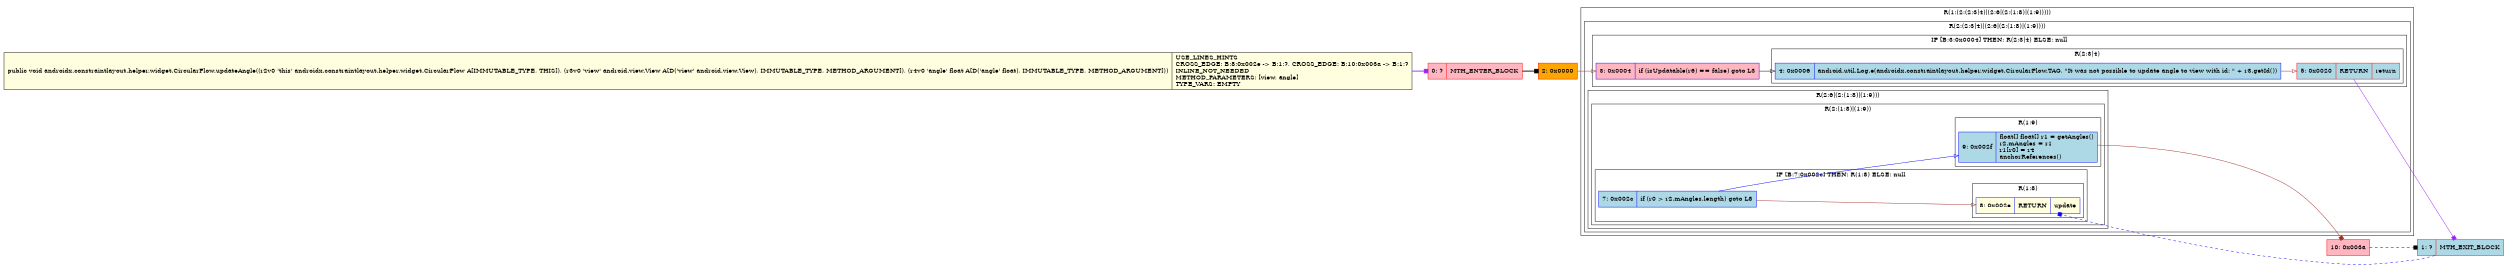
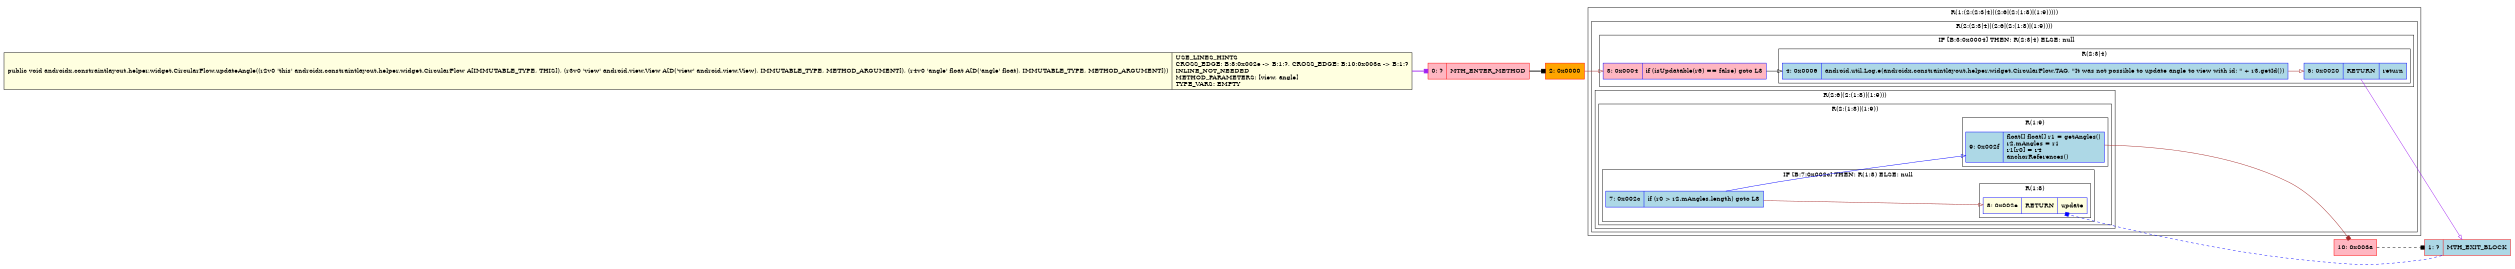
  digraph {
    rankdir=LR
    node [color=blue fillcolor=lightblue shape=record style=filled]
    edge [arrowhead=box color=brown style=solid]
    n1 [label="{4\:\ 0x0006|android.util.Log.e(androidx.constraintlayout.helper.widget.CircularFlow.TAG, \"It was not possible to update angle to view with id: \" + r3.getId())\l}"]
-   n2 [color=red label="{5\:\ 0x0020|RETURN\l|return\l}"]
+   n2 [label="{5\:\ 0x0020|RETURN\l|return\l}"]
    n3 [fillcolor=lightpink label="{3\:\ 0x0004|if (isUpdatable(r6) == false) goto L3\l}"]
    n4 [fillcolor=lightyellow label="{8\:\ 0x002e|RETURN\l|update\l}"]
    n5 [label="{7\:\ 0x002c|if (r0 \> r2.mAngles.length) goto L8\l}"]
    n6 [label="{9\:\ 0x002f|float[] float[] r1 = getAngles()\lr2.mAngles = r1\lr1[r0] = r4\lanchorReferences()\l}"]
    n7 [color=red label="{1\:\ ?|MTH_EXIT_BLOCK\l}"]
    n8 [color=red fillcolor=lightpink label="{10\:\ 0x003a}"]
-   n9 [color=red fillcolor=lightpink label="{0\:\ ?|MTH_ENTER_BLOCK\l}"]
+   n9 [color=red fillcolor=lightpink label="{0\:\ ?|MTH_ENTER_METHOD\l}"]
    n10 [color=red fillcolor=orange label="{2\:\ 0x0000}"]
    n11 [fillcolor=lightyellow label="{public void androidx.constraintlayout.helper.widget.CircularFlow.updateAngle((r2v0 'this' androidx.constraintlayout.helper.widget.CircularFlow A[IMMUTABLE_TYPE, THIS]), (r3v0 'view' android.view.View A[D('view' android.view.View), IMMUTABLE_TYPE, METHOD_ARGUMENT]), (r4v0 'angle' float A[D('angle' float), IMMUTABLE_TYPE, METHOD_ARGUMENT]))  | USE_LINES_HINTS\lCROSS_EDGE: B:8:0x002e \-\> B:1:?, CROSS_EDGE: B:10:0x003a \-\> B:1:?\lINLINE_NOT_NEEDED\lMETHOD_PARAMETERS: [view, angle]\lTYPE_VARS: EMPTY\l}" color=""]
    subgraph cluster_1 {
      label="R(1:(2:(2:3|4)|(2:6|(2:(1:8)|(1:9)))))"
      subgraph cluster_2 {
        label="R(2:(2:3|4)|(2:6|(2:(1:8)|(1:9))))"
        subgraph cluster_3 {
          label="IF [B:3:0x0004] THEN: R(2:3|4) ELSE: null"
          n3
          subgraph cluster_4 {
            label="R(2:3|4)"
            n1
            n2
          }
        }
        subgraph cluster_5 {
          label="R(2:6|(2:(1:8)|(1:9)))"
          subgraph cluster_6 {
            label="R(2:(1:8)|(1:9))"
            subgraph cluster_7 {
              label="IF [B:7:0x002c] THEN: R(1:8) ELSE: null"
              n5
              subgraph cluster_8 {
                label="R(1:8)"
                n4
              }
            }
            subgraph cluster_9 {
              label="R(1:9)"
              n6
            }
          }
        }
      }
    }
    n1 -> n2 [arrowhead=onormal]
-   n2 -> n7 [color=purple]
+   n2 -> n7 [arrowhead=onormal color=purple]
    n3 -> n1 [arrowhead=onormal color=black]
    n5 -> n4 [arrowhead=onormal]
    n5 -> n6 [arrowhead=onormal color=blue]
    n6 -> n8
    n7 -> n4 [color=blue style=dashed]
    n8 -> n7 [color=black style=dashed]
    n9 -> n10 [color=black style=bold]
    n10 -> n3 [arrowhead=onormal]
    n11 -> n9 [color=purple style=bold]
  }
